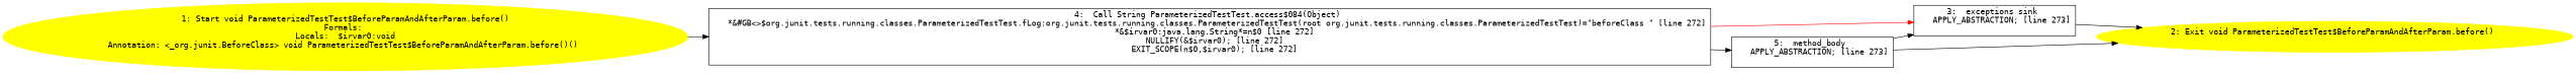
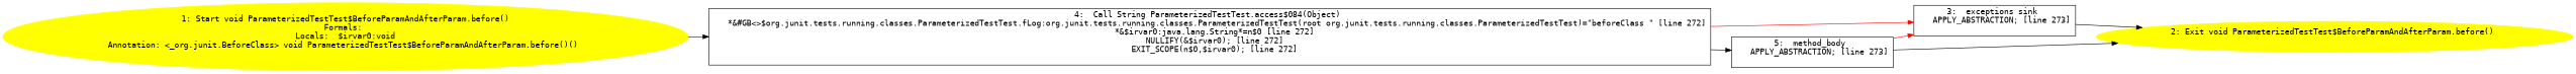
  digraph {
    rankdir=LR
    fontname="DejaVu Sans Mono"
    node [fontname="DejaVu Sans Mono" shape=box]
    edge [fontname="DejaVu Sans Mono"]
    n1 [color=yellow label="1: Start void ParameterizedTestTest$BeforeParamAndAfterParam.before()\nFormals: \nLocals:  $irvar0:void\nAnnotation: <_org.junit.BeforeClass> void ParameterizedTestTest$BeforeParamAndAfterParam.before()() \n  " style=filled shape=""]
    n2 [label="4:  Call String ParameterizedTestTest.access$084(Object) \n   *&#GB<>$org.junit.tests.running.classes.ParameterizedTestTest.fLog:org.junit.tests.running.classes.ParameterizedTestTest(root org.junit.tests.running.classes.ParameterizedTestTest)=\"beforeClass \" [line 272]\n  *&$irvar0:java.lang.String*=n$0 [line 272]\n  NULLIFY(&$irvar0); [line 272]\n  EXIT_SCOPE(n$0,$irvar0); [line 272]\n "]
    n3 [label="3:  exceptions sink \n   APPLY_ABSTRACTION; [line 273]\n "]
    n4 [label="5:  method_body \n   APPLY_ABSTRACTION; [line 273]\n "]
    n5 [color=yellow label="2: Exit void ParameterizedTestTest$BeforeParamAndAfterParam.before() \n  " style=filled shape=""]
    n1 -> n2
    n2 -> n3 [color=red]
    n2 -> n4
    n3 -> n5
-   n4 -> n3 [color=black]
+   n4 -> n3 [color=red]
    n4 -> n5
  }
